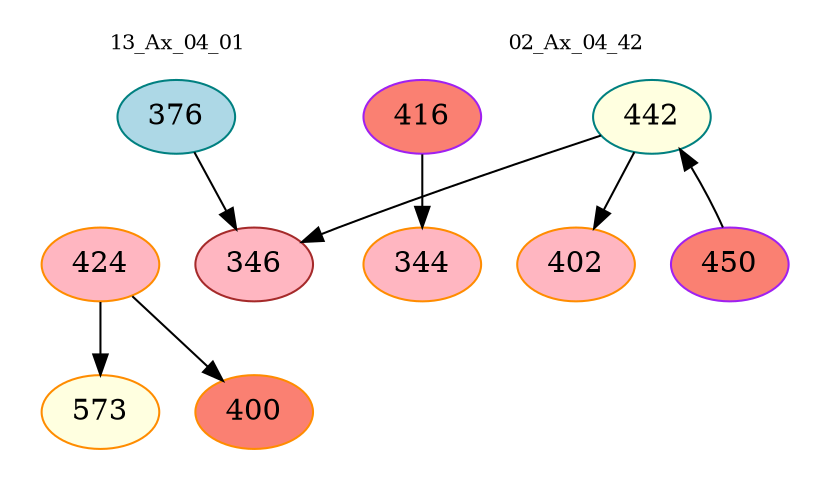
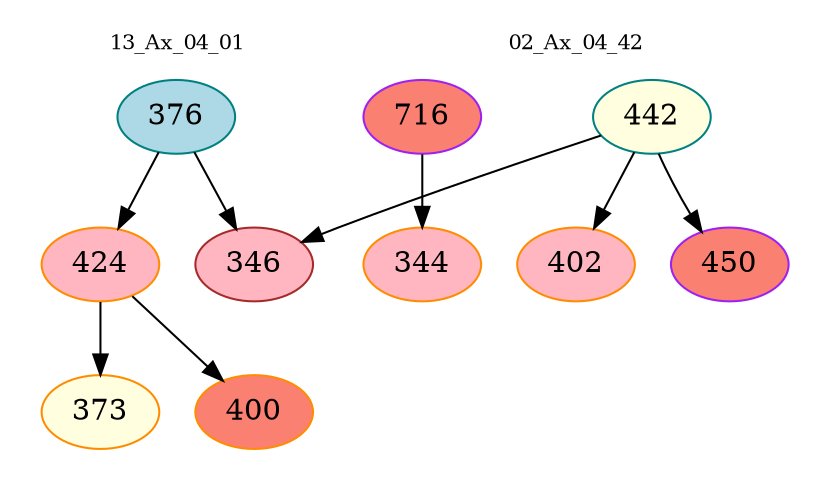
  digraph {
    node [color=darkorange fillcolor=lightpink style=filled]
    edge [color=black]
    n1 [color=teal fillcolor=lightblue label=376]
    n2 [label=424]
    n3 [color=brown label=346]
-   n4 [fillcolor=lightyellow label=573]
+   n4 [fillcolor=lightyellow label=373]
    n5 [fillcolor=salmon label=400]
    n6 [color=teal fillcolor=lightyellow label=442]
    n7 [label=402]
    n8 [color=purple fillcolor=salmon label=450]
-   n9 [color=purple fillcolor=salmon label=416]
+   n9 [color=purple fillcolor=salmon label=716]
    n10 [label=344]
    subgraph cluster_1 {
      color=white
      fontsize=10
      label="13_Ax_04_01"
      n1
      n2
      n3
      n4
      n5
    }
    subgraph cluster_2 {
      color=white
      fontsize=10
      label="02_Ax_04_42"
      n6
      n7
      n8
      n9
      n10
    }
+   n1 -> n2
    n1 -> n3
    n2 -> n4
    n2 -> n5
    n6 -> n3
    n6 -> n7
-   n8 -> n6
+   n6 -> n8
    n9 -> n10
  }
